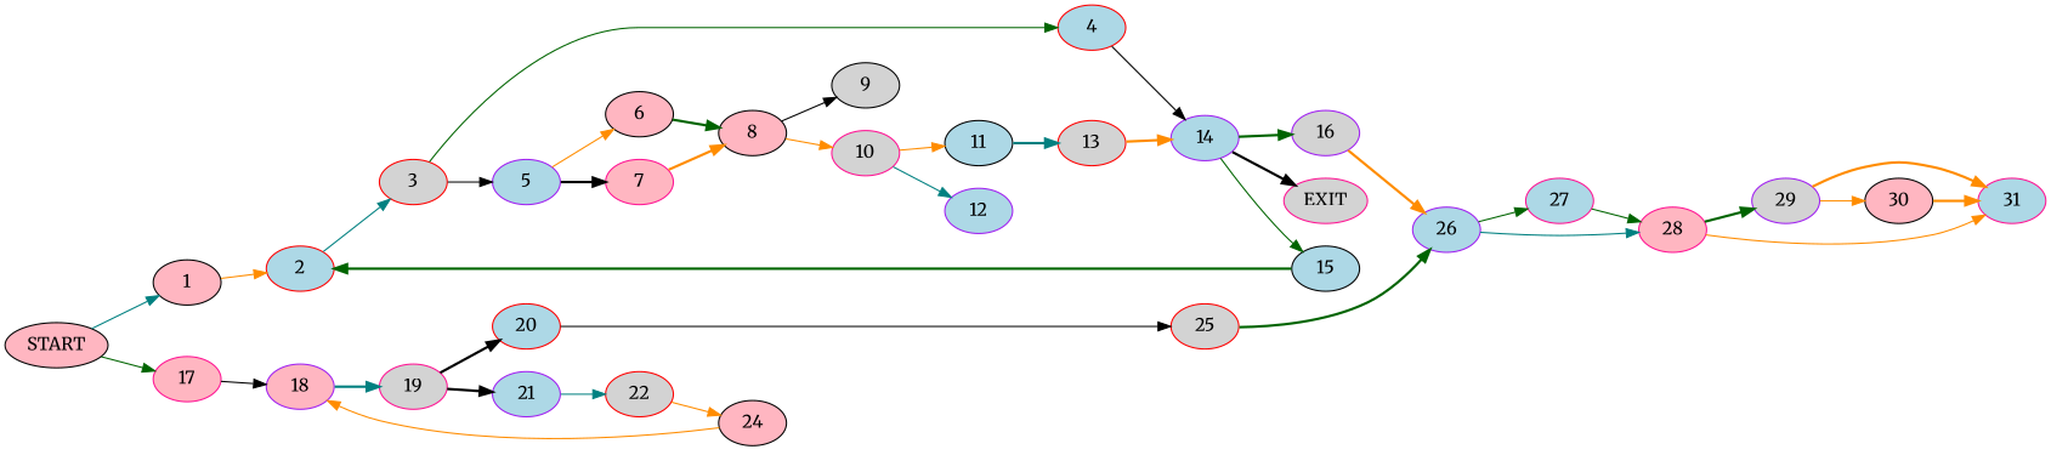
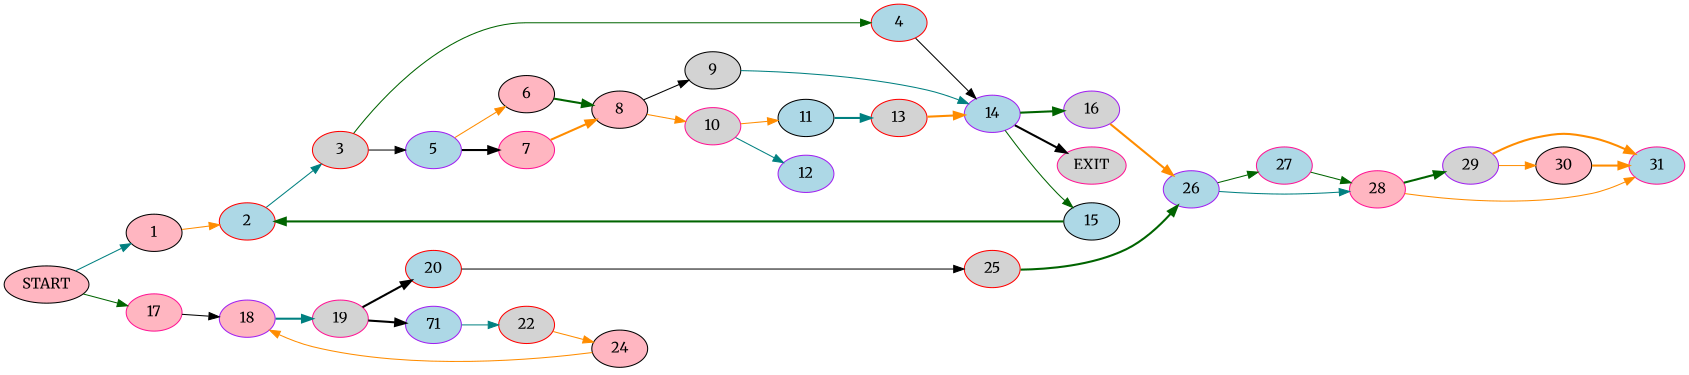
  digraph {
    fontname=Merriweather
    rankdir=LR
    node [color=black fillcolor=lightblue fontname=Merriweather style=filled]
    edge [color=darkorange fontname=Merriweather style=solid]
    n1 [fillcolor=lightpink label=START]
    1 [fillcolor=lightpink]
    17 [color=deeppink fillcolor=lightpink]
    2 [color=red]
    18 [color=purple fillcolor=lightpink]
    3 [color=red fillcolor=lightgrey]
    4 [color=red]
    5 [color=purple]
    14 [color=purple]
    6 [fillcolor=lightpink]
    7 [color=deeppink fillcolor=lightpink]
    15
    16 [color=purple fillcolor=lightgrey]
    n14 [color=deeppink fillcolor=lightgrey label=EXIT]
    8 [fillcolor=lightpink]
    9 [fillcolor=lightgrey]
    10 [color=deeppink fillcolor=lightgrey]
    11
    12 [color=purple]
    13 [color=red fillcolor=lightgrey]
    26 [color=purple]
    27 [color=deeppink]
    28 [color=deeppink fillcolor=lightpink]
    19 [color=deeppink fillcolor=lightgrey]
    20 [color=red]
-   21 [color=purple]
+   21 [color=purple label=71]
    25 [color=red fillcolor=lightgrey]
    22 [color=red fillcolor=lightgrey]
    24 [fillcolor=lightpink]
    29 [color=purple fillcolor=lightgrey]
    31 [color=deeppink]
    30 [fillcolor=lightpink]
    n1 -> 1 [color=teal]
    n1 -> 17 [color=darkgreen]
    1 -> 2
    17 -> 18 [color=black]
    2 -> 3 [color=teal]
    18 -> 19 [color=teal style=bold]
    3 -> 4 [color=darkgreen]
    3 -> 5 [color=black]
    4 -> 14 [color=black]
    5 -> 6
    5 -> 7 [color=black style=bold]
    14 -> 15 [color=darkgreen]
    14 -> 16 [color=darkgreen style=bold tailport=s2]
    14 -> n14 [color=black style=bold]
    6 -> 8 [color=darkgreen style=bold]
    7 -> 8 [style=bold]
    15 -> 2 [color=darkgreen style=bold]
    16 -> 26 [style=bold]
    8 -> 9 [color=black]
    8 -> 10
+   9 -> 14 [color=teal]
    10 -> 11
    10 -> 12 [color=teal]
    11 -> 13 [color=teal style=bold]
    13 -> 14 [style=bold]
    26 -> 27 [color=darkgreen]
    26 -> 28 [color=teal]
    27 -> 28 [color=darkgreen]
    28 -> 29 [color=darkgreen style=bold]
    28 -> 31
    19 -> 20 [color=black style=bold]
    19 -> 21 [color=black style=bold]
    20 -> 25 [color=black]
    21 -> 22 [color=teal]
    25 -> 26 [color=darkgreen style=bold]
    22 -> 24
    24 -> 18
    29 -> 31 [style=bold]
    29 -> 30
    30 -> 31 [style=bold]
  }
